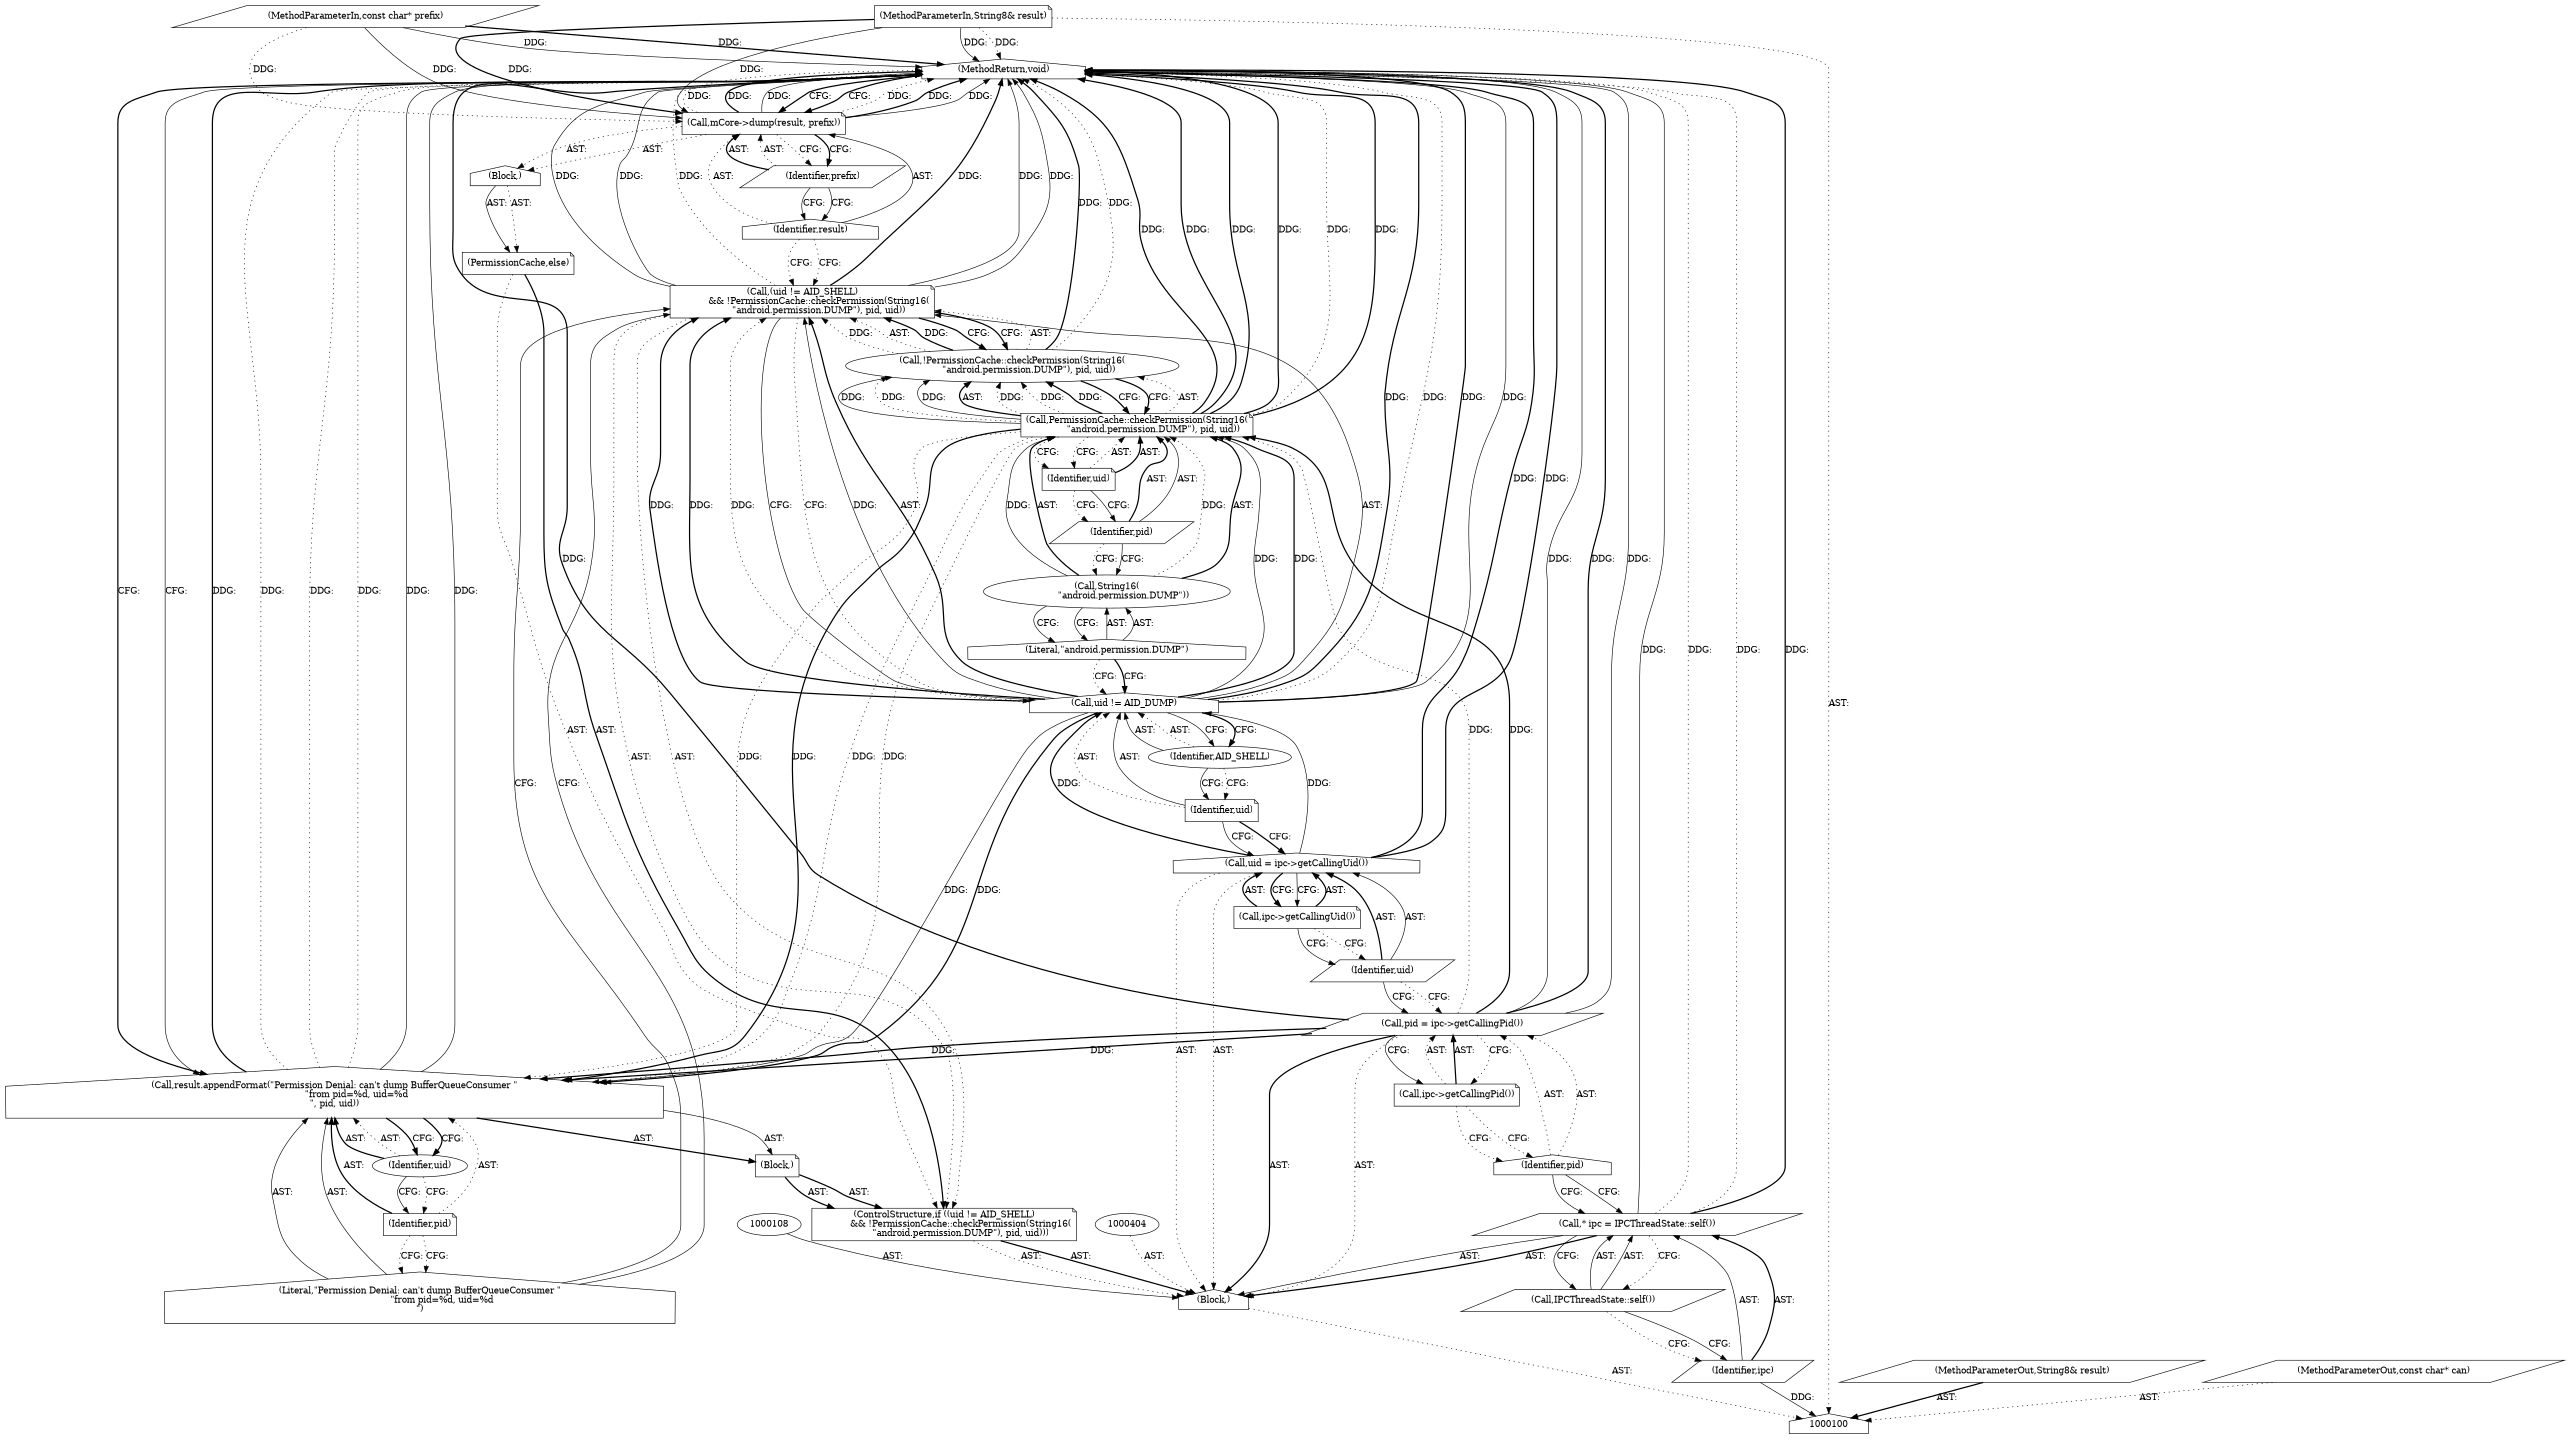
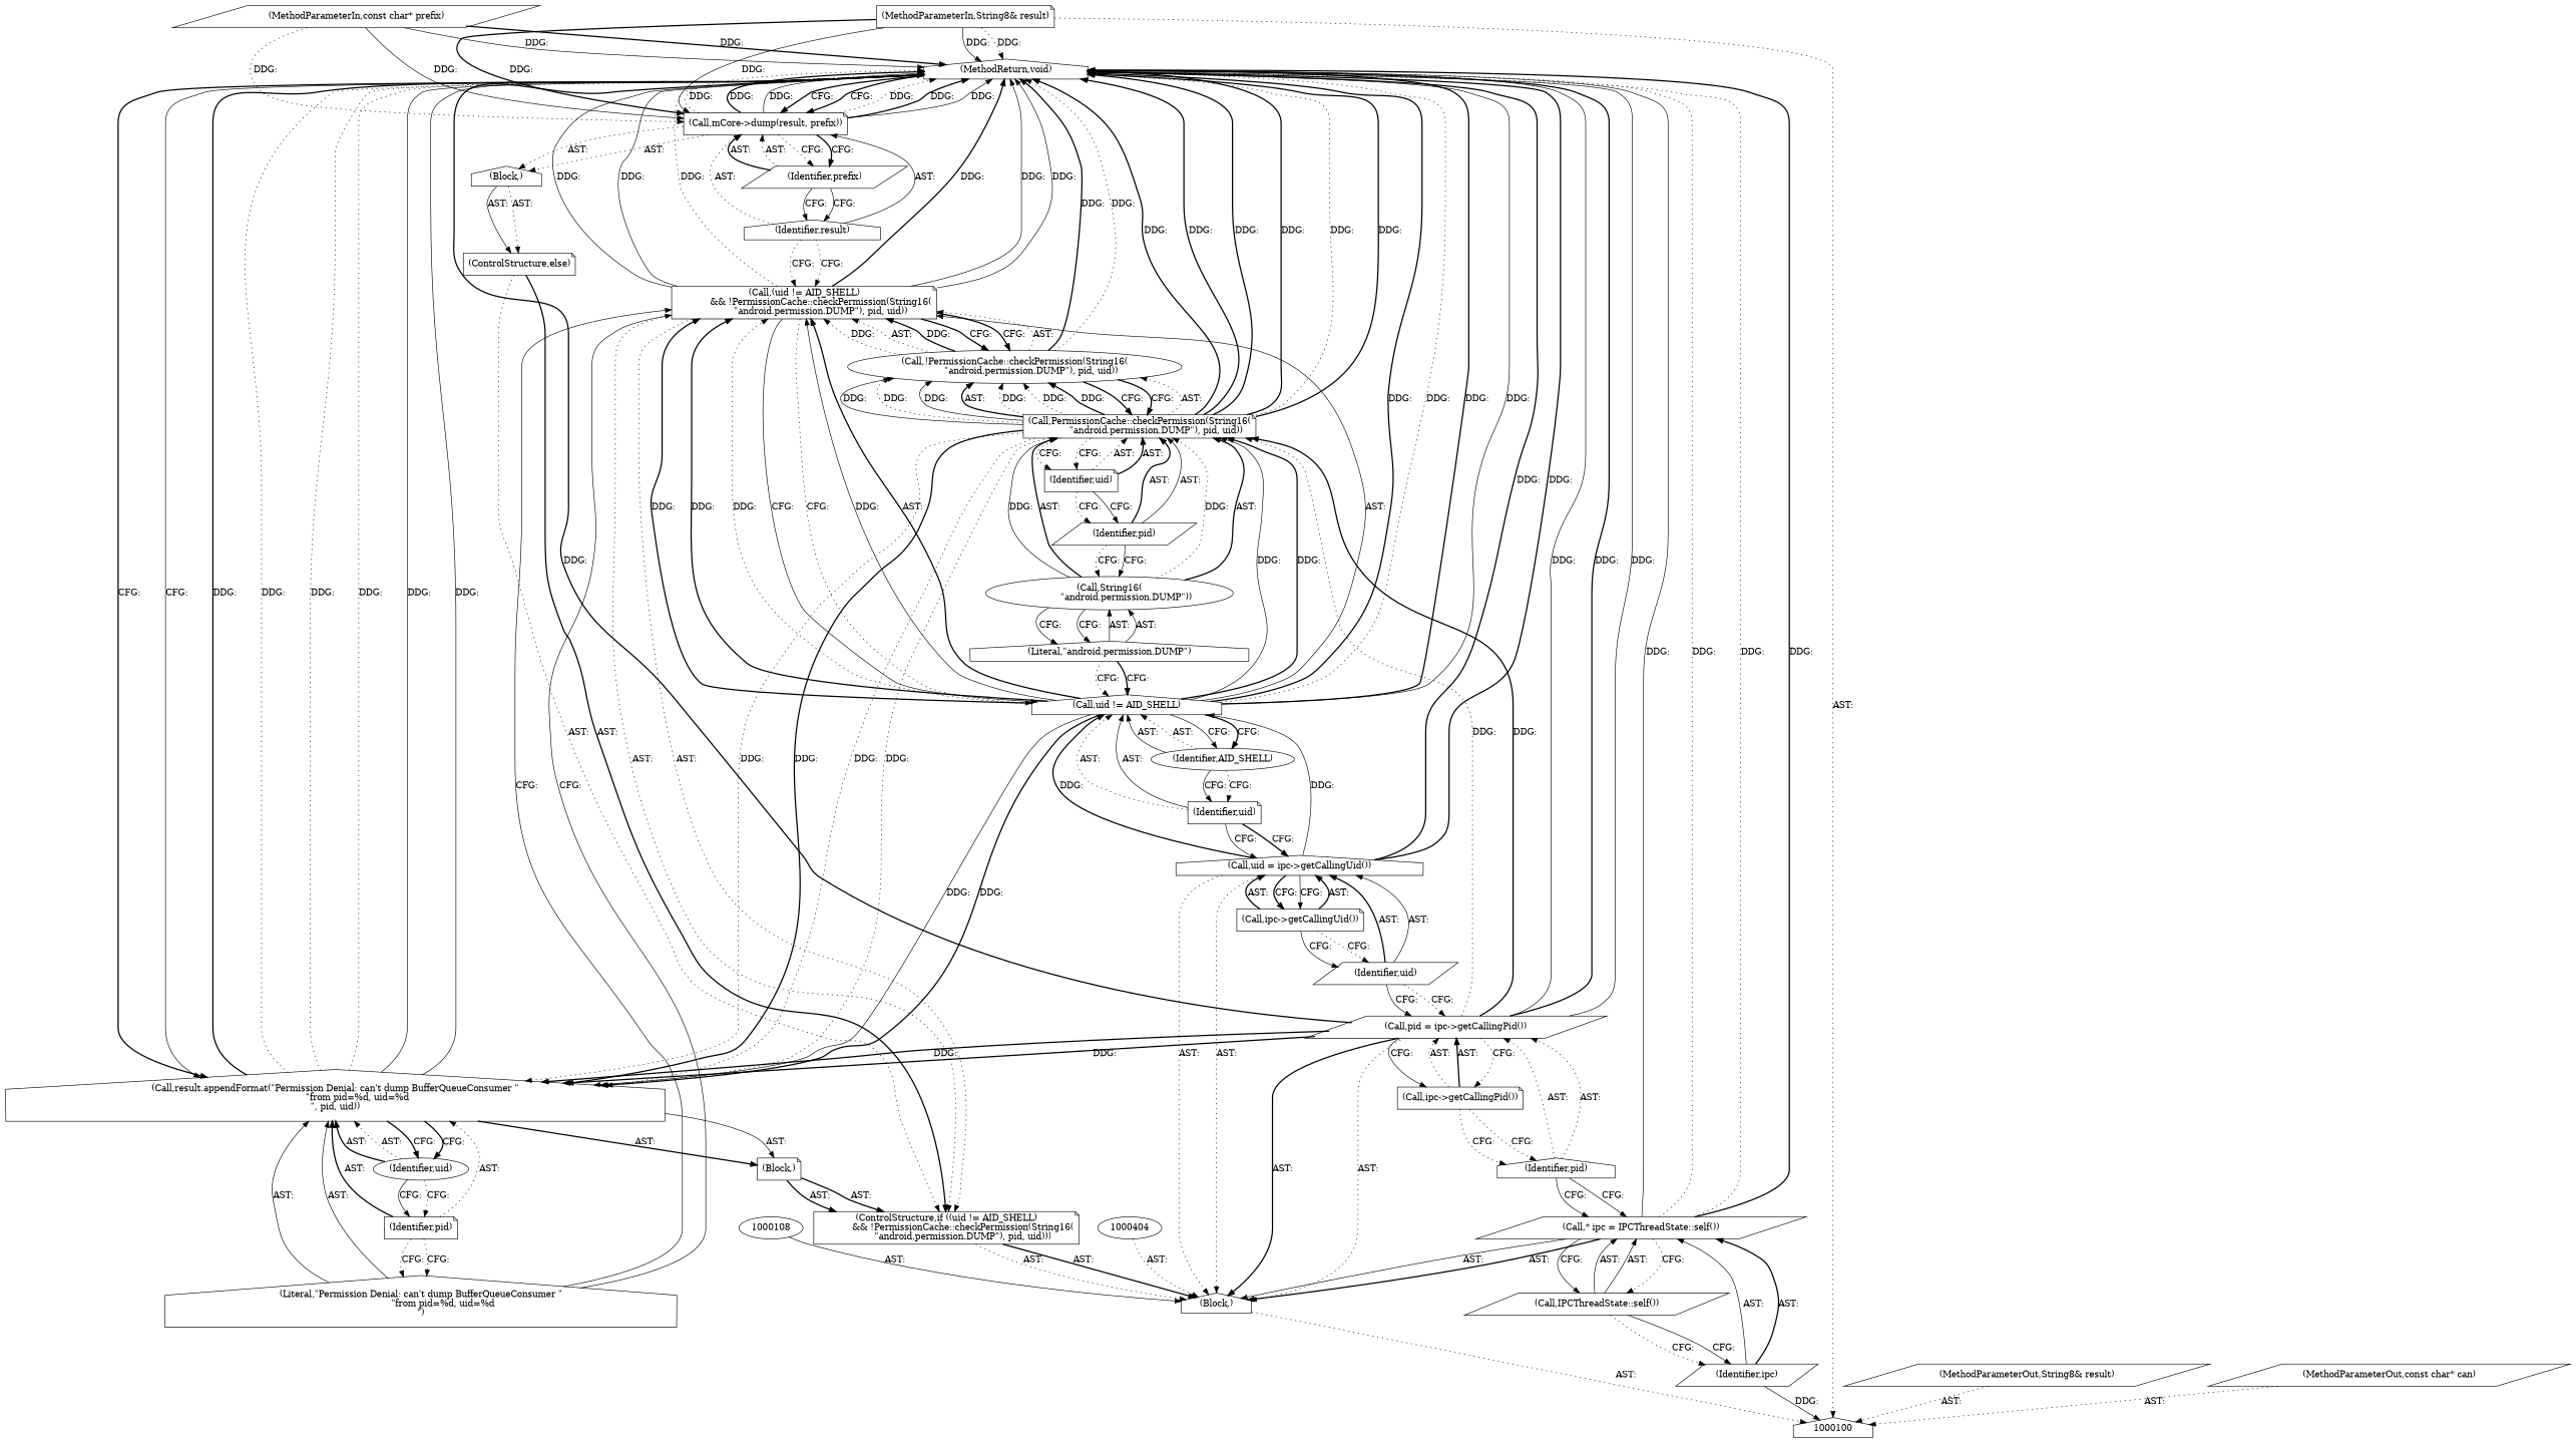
  digraph {
    node [shape=note]
    edge [style=dotted]
    n1 [label="(MethodReturn,void)" shape=house]
    n2 [label="(Call,mCore->dump(result, prefix))"]
    n3 [label="(Call,result.appendFormat(\"Permission Denial: can't dump BufferQueueConsumer \"\n                \"from pid=%d, uid=%d\n\", pid, uid))" shape=house]
    n4 [label="(Block,)" shape=house]
    n5 [label="(Identifier,prefix)" shape=parallelogram]
    n6 [label="(Block,)"]
    n7 [label="(Identifier,uid)" shape=ellipse]
    n8 [label="(MethodParameterIn,String8& result)"]
    1000100 [shape=house]
    n10 [label="(MethodParameterOut,String8& result)" shape=parallelogram]
    n11 [label="(MethodParameterIn,const char* prefix)" shape=parallelogram]
    n12 [label="(MethodParameterOut,const char* can)" shape=parallelogram]
    n13 [label="(Block,)" shape=house]
-   n14 [label="(PermissionCache,else)"]
+   n14 [label="(ControlStructure,else)"]
    n15 [label="(ControlStructure,if ((uid != AID_SHELL)\n            && !PermissionCache::checkPermission(String16(\n            \"android.permission.DUMP\"), pid, uid)))"]
    n16 [label="(Identifier,result)" shape=house]
    n17 [label="(Call,(uid != AID_SHELL)\n            && !PermissionCache::checkPermission(String16(\n            \"android.permission.DUMP\"), pid, uid))"]
-   n18 [label="(Call,uid != AID_DUMP)" shape=house]
+   n18 [label="(Call,uid != AID_SHELL)" shape=house]
    n19 [label="(Call,!PermissionCache::checkPermission(String16(\n            \"android.permission.DUMP\"), pid, uid))" shape=ellipse]
    n20 [label="(Call,* ipc = IPCThreadState::self())" shape=parallelogram]
    n21 [label="(Call,IPCThreadState::self())" shape=parallelogram]
    n22 [label="(Identifier,ipc)" shape=parallelogram]
    n23 [label="(Call,pid = ipc->getCallingPid())" shape=parallelogram]
    n24 [label="(Call,ipc->getCallingPid())"]
    n25 [label="(Call,PermissionCache::checkPermission(String16(\n            \"android.permission.DUMP\"), pid, uid))"]
    n26 [label="(Identifier,pid)" shape=house]
    n27 [label="(Identifier,uid)"]
    n28 [label="(Call,uid = ipc->getCallingUid())" shape=house]
    n29 [label="(Call,ipc->getCallingUid())"]
    n30 [label="(Identifier,uid)" shape=parallelogram]
    n31 [label="(Identifier,AID_SHELL)" shape=ellipse]
    n32 [label="(Identifier,uid)"]
    n33 [label="(Identifier,pid)" shape=parallelogram]
    n34 [label="(Call,String16(\n            \"android.permission.DUMP\"))" shape=ellipse]
    n35 [label="(Literal,\"android.permission.DUMP\")" shape=house]
    n36 [label="(Literal,\"Permission Denial: can't dump BufferQueueConsumer \"\n                \"from pid=%d, uid=%d\n\")" shape=house]
    n37 [label="(Identifier,pid)"]
    n38 [label=1000404 shape=ellipse]
    1000108 [shape=ellipse]
    n1 -> n2 [label="CFG: " style=bold]
    n1 -> n2 [label="CFG: " style=bold]
    n1 -> n3 [label="CFG: " style=bold]
    n1 -> n3 [label="CFG: " style=solid]
    n2 -> n1 [label="DDG: "]
    n2 -> n1 [label="DDG: " style=bold]
    n2 -> n1 [label="DDG: " style=solid]
    n2 -> n1 [label="DDG: "]
    n2 -> n1 [label="DDG: " style=bold]
    n2 -> n1 [label="DDG: " style=solid]
    n2 -> n4 [label="AST: "]
    n2 -> n4 [label="AST: "]
    n2 -> n5 [label="CFG: "]
    n2 -> n5 [label="CFG: " style=bold]
    n3 -> n1 [label="DDG: " style=bold]
    n3 -> n1 [label="DDG: "]
    n3 -> n1 [label="DDG: " style=solid]
    n3 -> n1 [label="DDG: "]
    n3 -> n1 [label="DDG: "]
    n3 -> n1 [label="DDG: " style=solid]
    n3 -> n6 [label="AST: " style=solid]
    n3 -> n6 [label="AST: " style=bold]
    n3 -> n7 [label="CFG: " style=bold]
    n3 -> n7 [label="CFG: " style=bold]
    n4 -> n14 [label="AST: " style=solid]
    n4 -> n14 [label="AST: "]
    n5 -> n2 [label="AST: " style=bold]
    n5 -> n2 [label="AST: "]
    n5 -> n16 [label="CFG: " style=solid]
    n5 -> n16 [label="CFG: " style=solid]
    n6 -> n15 [label="AST: " style=bold]
    n6 -> n15 [label="AST: " style=bold]
    n7 -> n3 [label="AST: " style=bold]
    n7 -> n3 [label="AST: "]
    n7 -> n37 [label="CFG: "]
    n7 -> n37 [label="CFG: " style=solid]
    n8 -> n1 [label="DDG: " style=solid]
    n8 -> n1 [label="DDG: "]
    n8 -> n2 [label="DDG: " style=solid]
    n8 -> n2 [label="DDG: " style=bold]
    n8 -> 1000100 [label="AST: "]
-   n10 -> 1000100 [label="AST: " style=bold]
+   n10 -> 1000100 [label="AST: "]
    n11 -> n1 [label="DDG: " style=solid]
    n11 -> n1 [label="DDG: " style=bold]
    n11 -> n2 [label="DDG: "]
    n11 -> n2 [label="DDG: " style=solid]
    n12 -> 1000100 [label="AST: "]
    n13 -> 1000100 [label="AST: "]
    n14 -> n15 [label="AST: " style=bold]
    n14 -> n15 [label="AST: "]
    n15 -> n13 [label="AST: " style=bold]
    n15 -> n13 [label="AST: "]
    n16 -> n2 [label="AST: "]
    n16 -> n2 [label="AST: " style=solid]
    n16 -> n17 [label="CFG: "]
    n16 -> n17 [label="CFG: "]
    n17 -> n1 [label="DDG: " style=bold]
    n17 -> n1 [label="DDG: " style=solid]
    n17 -> n1 [label="DDG: " style=solid]
    n17 -> n1 [label="DDG: " style=solid]
    n17 -> n1 [label="DDG: " style=solid]
    n17 -> n1 [label="DDG: "]
    n17 -> n15 [label="AST: "]
    n17 -> n15 [label="AST: "]
    n17 -> n18 [label="CFG: " style=solid]
    n17 -> n18 [label="CFG: "]
    n17 -> n19 [label="CFG: " style=bold]
    n17 -> n19 [label="CFG: " style=bold]
    n18 -> n1 [label="DDG: " style=bold]
    n18 -> n1 [label="DDG: " style=solid]
    n18 -> n1 [label="DDG: " style=bold]
    n18 -> n1 [label="DDG: "]
    n18 -> n3 [label="DDG: " style=bold]
    n18 -> n3 [label="DDG: " style=solid]
    n18 -> n17 [label="AST: " style=solid]
    n18 -> n17 [label="DDG: " style=bold]
    n18 -> n17 [label="DDG: " style=bold]
    n18 -> n17 [label="AST: " style=bold]
    n18 -> n17 [label="DDG: "]
    n18 -> n17 [label="DDG: " style=solid]
    n18 -> n25 [label="DDG: " style=solid]
    n18 -> n25 [label="DDG: " style=bold]
    n18 -> n31 [label="CFG: " style=solid]
    n18 -> n31 [label="CFG: " style=bold]
    n19 -> n1 [label="DDG: " style=bold]
    n19 -> n1 [label="DDG: "]
    n19 -> n17 [label="AST: "]
    n19 -> n17 [label="DDG: "]
    n19 -> n17 [label="AST: "]
    n19 -> n17 [label="DDG: " style=bold]
    n19 -> n25 [label="CFG: " style=bold]
    n19 -> n25 [label="CFG: " style=bold]
    n20 -> n1 [label="DDG: " style=solid]
    n20 -> n1 [label="DDG: "]
    n20 -> n1 [label="DDG: " style=bold]
    n20 -> n1 [label="DDG: "]
    n20 -> n13 [label="AST: " style=solid]
    n20 -> n13 [label="AST: " style=bold]
    n20 -> n21 [label="CFG: "]
    n20 -> n21 [label="CFG: " style=solid]
    n21 -> n20 [label="AST: " style=solid]
    n21 -> n20 [label="AST: " style=solid]
    n21 -> n22 [label="CFG: "]
    n21 -> n22 [label="CFG: " style=solid]
    n22 -> 1000100 [label="DDG: " style=solid]
    n22 -> n20 [label="AST: " style=bold]
    n22 -> n20 [label="AST: " style=solid]
    n23 -> n1 [label="DDG: " style=solid]
    n23 -> n1 [label="DDG: " style=solid]
    n23 -> n1 [label="DDG: " style=bold]
    n23 -> n1 [label="DDG: " style=bold]
    n23 -> n3 [label="DDG: " style=bold]
    n23 -> n3 [label="DDG: " style=bold]
    n23 -> n13 [label="AST: "]
    n23 -> n13 [label="AST: " style=bold]
    n23 -> n24 [label="CFG: "]
    n23 -> n24 [label="CFG: " style=solid]
    n23 -> n25 [label="DDG: "]
    n23 -> n25 [label="DDG: " style=bold]
    n24 -> n23 [label="AST: "]
    n24 -> n23 [label="AST: " style=bold]
    n24 -> n26 [label="CFG: "]
    n24 -> n26 [label="CFG: "]
    n25 -> n1 [label="DDG: " style=bold]
    n25 -> n1 [label="DDG: "]
    n25 -> n1 [label="DDG: " style=bold]
    n25 -> n1 [label="DDG: " style=bold]
    n25 -> n1 [label="DDG: " style=bold]
    n25 -> n1 [label="DDG: " style=bold]
    n25 -> n3 [label="DDG: "]
    n25 -> n3 [label="DDG: "]
    n25 -> n3 [label="DDG: " style=bold]
    n25 -> n3 [label="DDG: "]
    n25 -> n19 [label="AST: "]
    n25 -> n19 [label="DDG: " style=solid]
    n25 -> n19 [label="DDG: "]
    n25 -> n19 [label="DDG: " style=solid]
    n25 -> n19 [label="AST: " style=bold]
    n25 -> n19 [label="DDG: "]
    n25 -> n19 [label="DDG: "]
    n25 -> n19 [label="DDG: " style=bold]
    n25 -> n27 [label="CFG: "]
    n25 -> n27 [label="CFG: "]
    n26 -> n20 [label="CFG: " style=solid]
    n26 -> n20 [label="CFG: " style=solid]
    n26 -> n23 [label="AST: "]
    n26 -> n23 [label="AST: "]
    n27 -> n25 [label="AST: "]
    n27 -> n25 [label="AST: " style=bold]
    n27 -> n33 [label="CFG: "]
    n27 -> n33 [label="CFG: " style=solid]
    n28 -> n1 [label="DDG: " style=bold]
    n28 -> n1 [label="DDG: " style=bold]
    n28 -> n13 [label="AST: "]
    n28 -> n13 [label="AST: "]
    n28 -> n18 [label="DDG: " style=solid]
    n28 -> n18 [label="DDG: " style=bold]
    n28 -> n29 [label="CFG: " style=bold]
    n28 -> n29 [label="CFG: " style=solid]
    n29 -> n28 [label="AST: " style=bold]
    n29 -> n28 [label="AST: " style=bold]
    n29 -> n30 [label="CFG: " style=solid]
    n29 -> n30 [label="CFG: "]
    n30 -> n23 [label="CFG: " style=solid]
    n30 -> n23 [label="CFG: "]
    n30 -> n28 [label="AST: " style=bold]
    n30 -> n28 [label="AST: " style=solid]
    n31 -> n18 [label="AST: " style=solid]
    n31 -> n18 [label="AST: "]
    n31 -> n32 [label="CFG: " style=solid]
    n31 -> n32 [label="CFG: "]
    n32 -> n18 [label="AST: "]
    n32 -> n18 [label="AST: " style=solid]
    n32 -> n28 [label="CFG: " style=solid]
    n32 -> n28 [label="CFG: " style=bold]
    n33 -> n25 [label="AST: " style=bold]
    n33 -> n25 [label="AST: " style=solid]
    n33 -> n34 [label="CFG: "]
    n33 -> n34 [label="CFG: " style=solid]
    n34 -> n25 [label="AST: " style=bold]
    n34 -> n25 [label="DDG: " style=solid]
    n34 -> n25 [label="AST: " style=bold]
    n34 -> n25 [label="DDG: "]
    n34 -> n35 [label="CFG: " style=solid]
    n34 -> n35 [label="CFG: " style=solid]
    n35 -> n18 [label="CFG: " style=bold]
    n35 -> n18 [label="CFG: "]
    n35 -> n34 [label="AST: " style=solid]
    n35 -> n34 [label="AST: " style=solid]
    n36 -> n3 [label="AST: " style=solid]
    n36 -> n3 [label="AST: " style=solid]
    n36 -> n17 [label="CFG: " style=solid]
    n36 -> n17 [label="CFG: " style=solid]
    n37 -> n3 [label="AST: " style=bold]
    n37 -> n3 [label="AST: "]
    n37 -> n36 [label="CFG: "]
    n37 -> n36 [label="CFG: "]
    n38 -> n13 [label="AST: "]
    1000108 -> n13 [label="AST: " style=solid]
  }
